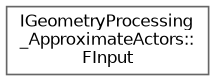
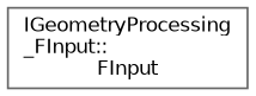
  digraph {
    rankdir=LR
-   n1 [color=grey40 fillcolor=white fontname=Helvetica fontsize=10 height=0.2 label="IGeometryProcessing\l_ApproximateActors::\lFInput" shape=box style=filled width=0.4]
+   n1 [color=grey40 fillcolor=white fontname=Helvetica fontsize=10 height=0.2 label="IGeometryProcessing\l_FInput::\lFInput" shape=box style=filled width=0.4]
  }
